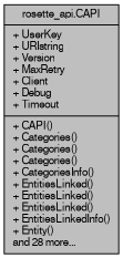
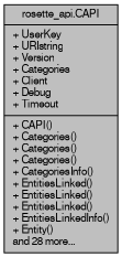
  digraph {
-   n1 [color=black fillcolor=grey75 fontcolor=black fontname=FreeSans fontsize=10 height=0.2 label="{rosette_api.CAPI\n|+ UserKey\l+ URIstring\l+ Version\l+ MaxRetry\l+ Client\l+ Debug\l+ Timeout\l|+ CAPI()\l+ Categories()\l+ Categories()\l+ Categories()\l+ CategoriesInfo()\l+ EntitiesLinked()\l+ EntitiesLinked()\l+ EntitiesLinked()\l+ EntitiesLinkedInfo()\l+ Entity()\land 28 more...\l}" shape=record style=filled width=0.4]
+   n1 [color=black fillcolor=grey75 fontcolor=black fontname=FreeSans fontsize=10 height=0.2 label="{rosette_api.CAPI\n|+ UserKey\l+ URIstring\l+ Version\l+ Categories\l+ Client\l+ Debug\l+ Timeout\l|+ CAPI()\l+ Categories()\l+ Categories()\l+ Categories()\l+ CategoriesInfo()\l+ EntitiesLinked()\l+ EntitiesLinked()\l+ EntitiesLinked()\l+ EntitiesLinkedInfo()\l+ Entity()\land 28 more...\l}" shape=record style=filled width=0.4]
  }
